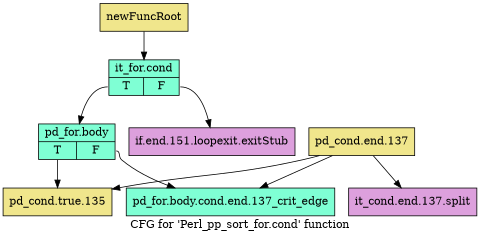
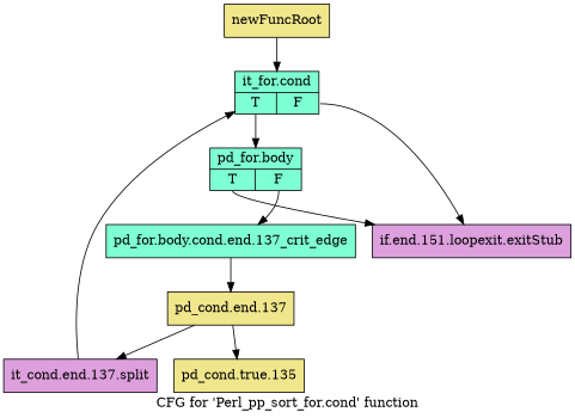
  digraph {
    label="CFG for 'Perl_pp_sort_for.cond' function"
    node [fillcolor=khaki shape=record style=filled]
    n1 [label="{newFuncRoot}"]
    n2 [fillcolor=aquamarine label="{it_for.cond|{<s0>T|<s1>F}}"]
    n3 [fillcolor=plum label="{if.end.151.loopexit.exitStub}"]
    n4 [fillcolor=aquamarine label="{pd_for.body|{<s0>T|<s1>F}}"]
    n5 [label="{pd_cond.true.135}"]
    n6 [fillcolor=aquamarine label="{pd_for.body.cond.end.137_crit_edge}"]
    n7 [label="{pd_cond.end.137}"]
    n8 [fillcolor=plum label="{it_cond.end.137.split}"]
    n1 -> n2
    n2 -> n3 [tailport=s1]
    n2 -> n4 [tailport=s0]
-   n4 -> n5 [tailport=s0]
+   n4 -> n3 [tailport=s0]
    n4 -> n6 [tailport=s1]
-   n7 -> n6
+   n6 -> n7
    n7 -> n5
    n7 -> n8
+   n8 -> n2
  }
